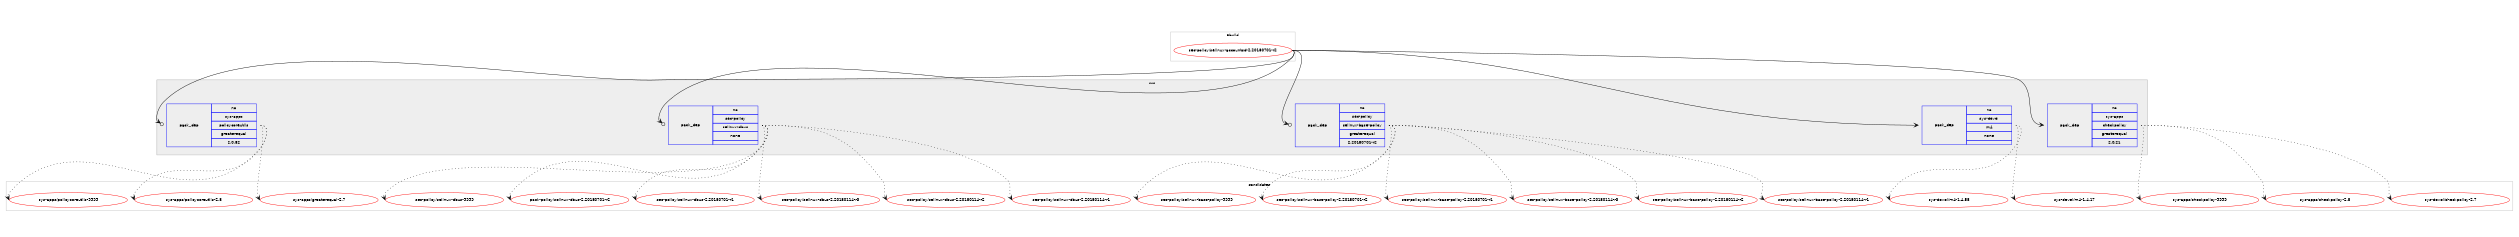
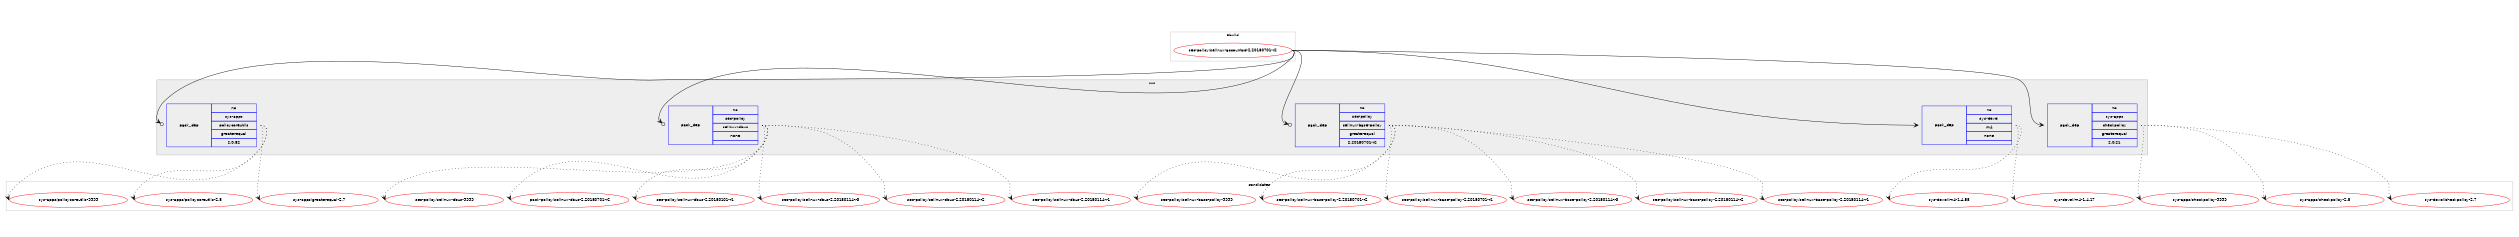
  digraph {
    compound=true
    concentrate=true
    fontname=Helvetica
    fontsize=10
    newrank=true
    rankdir=TB
    ranksep=1.5
    node [color=red fontname=Helvetica fontsize=10]
    edge [arrowhead=vee headport=w style=dotted tailport=e weight=100]
    n1 [label="sec-policy/selinux-accountsd-2.20180701-r2" width=4]
    n2 [color=blue label=<<TABLE BORDER="0" CELLBORDER="1" CELLSPACING="0" CELLPADDING="4" WIDTH="220"><TR><TD ROWSPAN="6" CELLPADDING="30">pack_dep</TD></TR><TR><TD WIDTH="110">no</TD></TR><TR><TD>sys-apps</TD></TR><TR><TD>checkpolicy</TD></TR><TR><TD>greaterequal</TD></TR><TR><TD>2.0.21</TD></TR></TABLE>> shape=none]
    n3 [color=blue label=<<TABLE BORDER="0" CELLBORDER="1" CELLSPACING="0" CELLPADDING="4" WIDTH="220"><TR><TD ROWSPAN="6" CELLPADDING="30">pack_dep</TD></TR><TR><TD WIDTH="110">no</TD></TR><TR><TD>sys-devel</TD></TR><TR><TD>m4</TD></TR><TR><TD>none</TD></TR><TR><TD></TD></TR></TABLE>> shape=none]
    n4 [color=blue label=<<TABLE BORDER="0" CELLBORDER="1" CELLSPACING="0" CELLPADDING="4" WIDTH="220"><TR><TD ROWSPAN="6" CELLPADDING="30">pack_dep</TD></TR><TR><TD WIDTH="110">no</TD></TR><TR><TD>sec-policy</TD></TR><TR><TD>selinux-base-policy</TD></TR><TR><TD>greaterequal</TD></TR><TR><TD>2.20180701-r2</TD></TR></TABLE>> shape=none]
    n5 [color=blue label=<<TABLE BORDER="0" CELLBORDER="1" CELLSPACING="0" CELLPADDING="4" WIDTH="220"><TR><TD ROWSPAN="6" CELLPADDING="30">pack_dep</TD></TR><TR><TD WIDTH="110">no</TD></TR><TR><TD>sec-policy</TD></TR><TR><TD>selinux-dbus</TD></TR><TR><TD>none</TD></TR><TR><TD></TD></TR></TABLE>> shape=none]
    n6 [color=blue label=<<TABLE BORDER="0" CELLBORDER="1" CELLSPACING="0" CELLPADDING="4" WIDTH="220"><TR><TD ROWSPAN="6" CELLPADDING="30">pack_dep</TD></TR><TR><TD WIDTH="110">no</TD></TR><TR><TD>sys-apps</TD></TR><TR><TD>policycoreutils</TD></TR><TR><TD>greaterequal</TD></TR><TR><TD>2.0.82</TD></TR></TABLE>> shape=none]
    n7 [label="sys-devel/checkpolicy-2.7" width=4]
    n8 [label="sys-apps/checkpolicy-2.8" width=4]
    n9 [label="sys-apps/checkpolicy-9999" width=4]
    n10 [label="sys-devel/m4-1.4.17" width=4]
    n11 [label="sys-devel/m4-1.4.58" width=4]
    n12 [label="sec-policy/selinux-base-policy-2.20180114-r1" width=4]
    n13 [label="sec-policy/selinux-base-policy-2.20180114-r2" width=4]
    n14 [label="sec-policy/selinux-base-policy-2.20180114-r3" width=4]
    n15 [label="sec-policy/selinux-base-policy-2.20180701-r1" width=4]
    n16 [label="sec-policy/selinux-base-policy-2.20180701-r2" width=4]
    n17 [label="sec-policy/selinux-base-policy-9999" width=4]
    n18 [label="sec-policy/selinux-dbus-2.20180114-r1" width=4]
    n19 [label="sec-policy/selinux-dbus-2.20180114-r2" width=4]
    n20 [label="sec-policy/selinux-dbus-2.20180114-r3" width=4]
-   n21 [label="sec-policy/selinux-dbus-2.20180701-r1" width=4]
+   n21 [label="sec-policy/selinux-dbus-2.20180101-r1" width=4]
    n22 [label="pack-policy/selinux-dbus-2.20180701-r2" width=4]
    n23 [label="sec-policy/selinux-dbus-9999" width=4]
    n24 [label="sys-apps/greaterequal-2.7" width=4]
    n25 [label="sys-apps/policycoreutils-2.8" width=4]
    n26 [label="sys-apps/policycoreutils-9999" width=4]
    subgraph cluster_1 {
      color=gray
      label=<<i>ebuild</i>>
      rank=same
      n1
    }
    subgraph cluster_2 {
      color=gray
      label=<<i>dependencies</i>>
      subgraph cluster_3 {
        color=gray
        fillcolor="#eeeeee"
        label=<<i>compile</i>>
        style=filled
        subgraph sub_4 {
          color=gray
          fillcolor="#eeeeee"
          label=<<i>compile</i>>
          style=filled
          n2
        }
        subgraph sub_5 {
          color=gray
          fillcolor="#eeeeee"
          label=<<i>compile</i>>
          style=filled
          n3
        }
      }
      subgraph cluster_6 {
        color=gray
        fillcolor="#eeeeee"
        label=<<i>compile and run</i>>
        style=filled
        subgraph sub_7 {
          color=gray
          fillcolor="#eeeeee"
          label=<<i>compile and run</i>>
          style=filled
          n4
        }
        subgraph sub_8 {
          color=gray
          fillcolor="#eeeeee"
          label=<<i>compile and run</i>>
          style=filled
          n5
        }
        subgraph sub_9 {
          color=gray
          fillcolor="#eeeeee"
          label=<<i>compile and run</i>>
          style=filled
          n6
        }
      }
      subgraph cluster_10 {
        color=gray
        fillcolor="#eeeeee"
        label=<<i>run</i>>
        style=filled
      }
    }
    subgraph cluster_11 {
      color=gray
      label=<<i>candidates</i>>
      rank=same
      subgraph sub_12 {
        color=black
        label=<<i>candidates</i>>
        nodesep=1
        rank=same
        n7
        n8
        n9
      }
      subgraph sub_13 {
        color=black
        label=<<i>candidates</i>>
        nodesep=1
        rank=same
        n10
        n11
      }
      subgraph sub_14 {
        color=black
        label=<<i>candidates</i>>
        nodesep=1
        rank=same
        n12
        n13
        n14
        n15
        n16
        n17
      }
      subgraph sub_15 {
        color=black
        label=<<i>candidates</i>>
        nodesep=1
        rank=same
        n18
        n19
        n20
        n21
        n22
        n23
      }
      subgraph sub_16 {
        color=black
        label=<<i>candidates</i>>
        nodesep=1
        rank=same
        n24
        n25
        n26
      }
    }
    n1 -> n2 [style=solid weight=20]
    n1 -> n3 [style=solid weight=20]
    n1 -> n4 [arrowhead=odotvee style=solid weight=20]
    n1 -> n5 [arrowhead=odotvee style=solid weight=20]
    n1 -> n6 [arrowhead=odotvee style=solid weight=20]
    n2 -> n7
    n2 -> n8
    n2 -> n9
    n3 -> n10
    n3 -> n11
    n4 -> n12
    n4 -> n13
    n4 -> n14
    n4 -> n15
    n4 -> n16
    n4 -> n17
    n5 -> n18
    n5 -> n19
    n5 -> n20
    n5 -> n21
    n5 -> n22
    n5 -> n23
    n6 -> n24
    n6 -> n25
    n6 -> n26
  }
